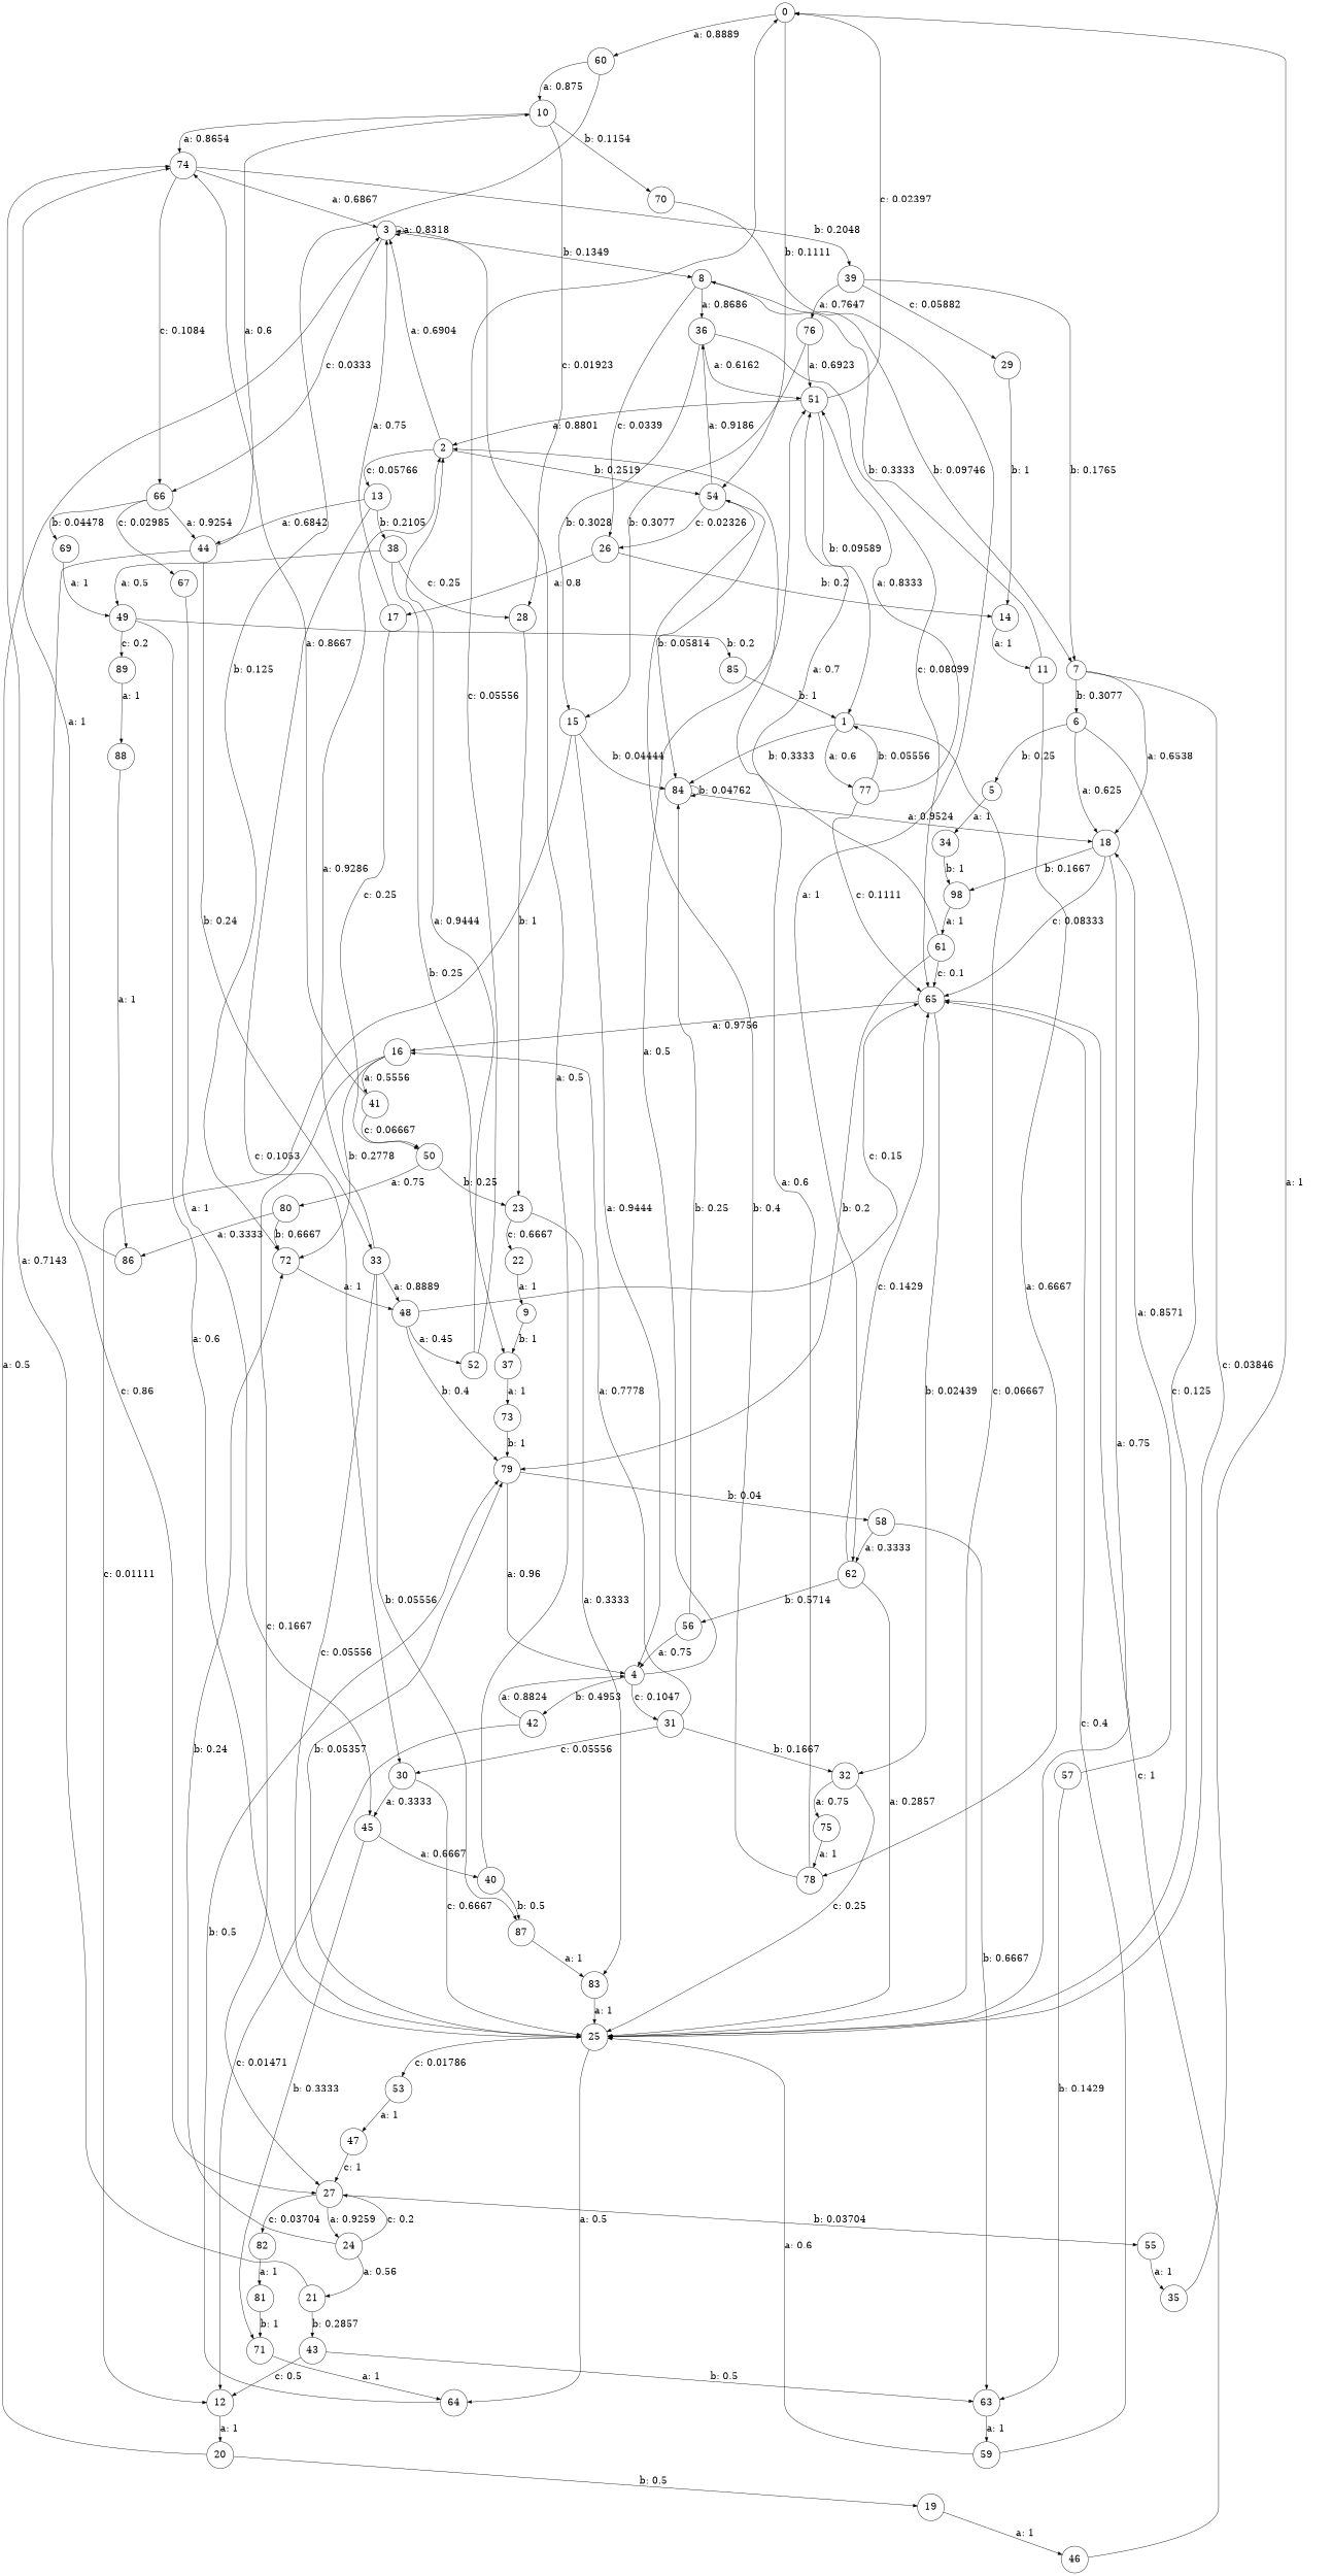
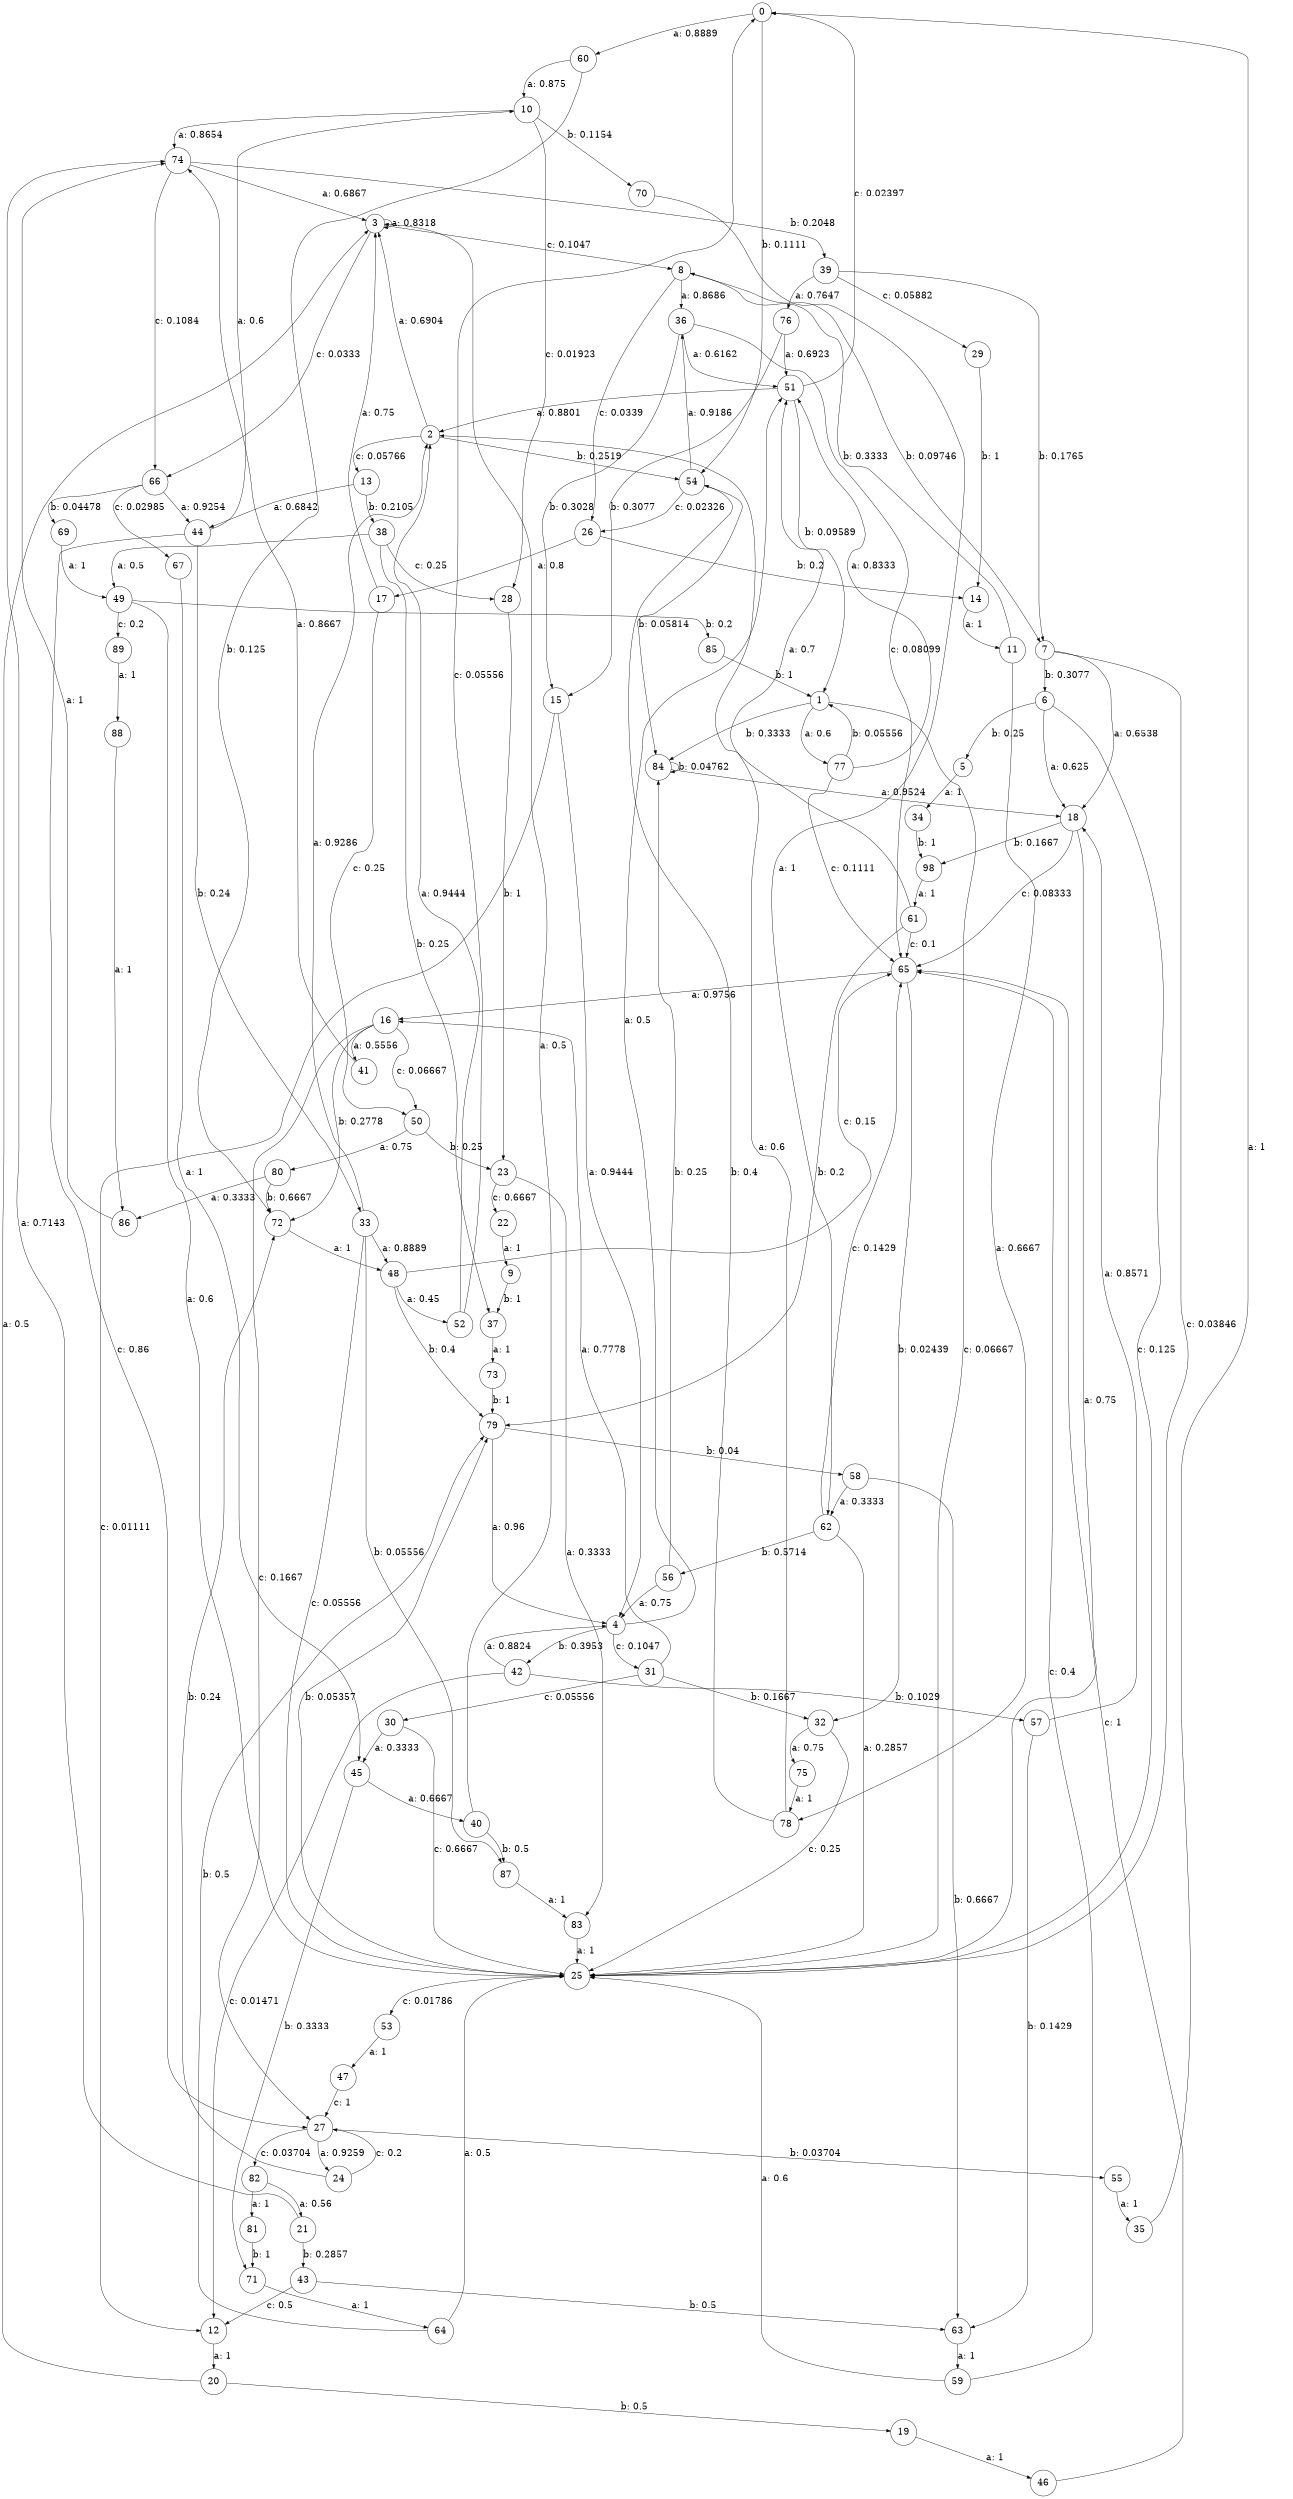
  digraph {
    node [fontsize=24 shape=circle]
    edge [fontsize=24]
    0
    60
    54
    10
    72
    84
    36
    26
    74
    70
    28
    48
    18
    51
    65
    15
    14
    17
    1
    77
    25
    79
    53
    2
    16
    32
    n27 [label=98]
    3
    13
    4
    58
    47
    8
    66
    44
    38
    30
    7
    69
    67
    27
    33
    37
    49
    45
    6
    42
    31
    12
    57
    20
    63
    41
    75
    5
    34
    61
    11
    50
    9
    73
    39
    62
    23
    29
    76
    56
    22
    83
    78
    19
    46
    24
    55
    82
    87
    85
    89
    40
    71
    80
    52
    21
    35
    81
    86
    43
    59
    64
    88
    0 -> 60 [label="a: 0.8889   "]
    0 -> 54 [label="b: 0.1111   "]
    60 -> 10 [label="a: 0.875    "]
    60 -> 72 [label="b: 0.125    "]
    54 -> 84 [label="b: 0.05814  "]
    54 -> 36 [label="a: 0.9186   "]
    54 -> 26 [label="c: 0.02326  "]
    10 -> 74 [label="a: 0.8654   "]
    10 -> 70 [label="b: 0.1154   "]
    10 -> 28 [label="c: 0.01923  "]
    72 -> 48 [label="a: 1        "]
    84 -> 84 [label="b: 0.04762  "]
    84 -> 18 [label="a: 0.9524   "]
    36 -> 51 [label="a: 0.6162   "]
    36 -> 65 [label="c: 0.08099  "]
    36 -> 15 [label="b: 0.3028   "]
    26 -> 14 [label="b: 0.2      "]
    26 -> 17 [label="a: 0.8      "]
    74 -> 3 [label="a: 0.6867   "]
    74 -> 66 [label="c: 0.1084   "]
    74 -> 39 [label="b: 0.2048   "]
    70 -> 62 [label="a: 1        "]
    28 -> 23 [label="b: 1        "]
    48 -> 65 [label="c: 0.15     "]
    48 -> 79 [label="b: 0.4      "]
    48 -> 52 [label="a: 0.45     "]
    18 -> 65 [label="c: 0.08333  "]
    18 -> 25 [label="a: 0.75     "]
    18 -> n27 [label="b: 0.1667   "]
    51 -> 0 [label="c: 0.02397  "]
    51 -> 1 [label="b: 0.09589  "]
    51 -> 2 [label="a: 0.8801   "]
    65 -> 16 [label="a: 0.9756   "]
    65 -> 32 [label="b: 0.02439  "]
-   15 -> 84 [label="b: 0.04444  "]
    15 -> 4 [label="a: 0.9444   "]
    15 -> 12 [label="c: 0.01111  "]
    14 -> 11 [label="a: 1        "]
    17 -> 3 [label="a: 0.75     "]
    17 -> 50 [label="c: 0.25     "]
    1 -> 84 [label="b: 0.3333   "]
    1 -> 77 [label="a: 0.6      "]
    1 -> 25 [label="c: 0.06667  "]
    77 -> 51 [label="a: 0.8333   "]
    77 -> 65 [label="c: 0.1111   "]
    77 -> 1 [label="b: 0.05556  "]
    25 -> 79 [label="b: 0.05357  "]
    25 -> 53 [label="c: 0.01786  "]
    79 -> 4 [label="a: 0.96     "]
    79 -> 58 [label="b: 0.04     "]
    53 -> 47 [label="a: 1        "]
    2 -> 54 [label="b: 0.2519   "]
    2 -> 3 [label="a: 0.6904   "]
    2 -> 13 [label="c: 0.05766  "]
    16 -> 72 [label="b: 0.2778   "]
    16 -> 27 [label="c: 0.1667   "]
    16 -> 41 [label="a: 0.5556   "]
    32 -> 25 [label="c: 0.25     "]
    32 -> 75 [label="a: 0.75     "]
    n27 -> 61 [label="a: 1        "]
    3 -> 3 [label="a: 0.8318   "]
-   3 -> 8 [label="b: 0.1349   "]
+   3 -> 8 [label="c: 0.1047   "]
    3 -> 66 [label="c: 0.0333   "]
    13 -> 44 [label="a: 0.6842   "]
    13 -> 38 [label="b: 0.2105   "]
-   13 -> 30 [label="c: 0.1053   "]
    4 -> 51 [label="a: 0.5      "]
-   4 -> 42 [label="b: 0.4953   "]
+   4 -> 42 [label="b: 0.3953   "]
    4 -> 31 [label="c: 0.1047   "]
    58 -> 63 [label="b: 0.6667   "]
    58 -> 62 [label="a: 0.3333   "]
    47 -> 27 [label="c: 1        "]
    8 -> 36 [label="a: 0.8686   "]
    8 -> 26 [label="c: 0.0339   "]
    8 -> 7 [label="b: 0.09746  "]
    66 -> 44 [label="a: 0.9254   "]
    66 -> 69 [label="b: 0.04478  "]
    66 -> 67 [label="c: 0.02985  "]
    44 -> 10 [label="a: 0.6      "]
    44 -> 27 [label="c: 0.86     "]
    44 -> 33 [label="b: 0.24     "]
    38 -> 28 [label="c: 0.25     "]
    38 -> 37 [label="b: 0.25     "]
    38 -> 49 [label="a: 0.5      "]
    30 -> 25 [label="c: 0.6667   "]
    30 -> 45 [label="a: 0.3333   "]
    7 -> 18 [label="a: 0.6538   "]
    7 -> 25 [label="c: 0.03846  "]
    7 -> 6 [label="b: 0.3077   "]
    69 -> 49 [label="a: 1        "]
    67 -> 45 [label="a: 1        "]
    27 -> 24 [label="a: 0.9259   "]
    27 -> 55 [label="b: 0.03704  "]
    27 -> 82 [label="c: 0.03704  "]
    33 -> 48 [label="a: 0.8889   "]
    33 -> 25 [label="c: 0.05556  "]
    33 -> 2 [label="a: 0.9286   "]
    33 -> 87 [label="b: 0.05556  "]
    37 -> 73 [label="a: 1        "]
    49 -> 25 [label="a: 0.6      "]
    49 -> 85 [label="b: 0.2      "]
    49 -> 89 [label="c: 0.2      "]
    45 -> 40 [label="a: 0.6667   "]
    45 -> 71 [label="b: 0.3333   "]
    6 -> 18 [label="a: 0.625    "]
    6 -> 25 [label="c: 0.125    "]
    6 -> 5 [label="b: 0.25     "]
    42 -> 4 [label="a: 0.8824   "]
    42 -> 12 [label="c: 0.01471  "]
+   42 -> 57 [label="b: 0.1029   "]
    31 -> 16 [label="a: 0.7778   "]
    31 -> 32 [label="b: 0.1667   "]
    31 -> 30 [label="c: 0.05556  "]
    12 -> 20 [label="a: 1        "]
    57 -> 18 [label="a: 0.8571   "]
    57 -> 63 [label="b: 0.1429   "]
    20 -> 3 [label="a: 0.5      "]
    20 -> 19 [label="b: 0.5      "]
    63 -> 59 [label="a: 1        "]
    41 -> 74 [label="a: 0.8667   "]
-   41 -> 50 [label="c: 0.06667  "]
+   16 -> 50 [label="c: 0.06667  "]
    75 -> 78 [label="a: 1        "]
    5 -> 34 [label="a: 1        "]
    34 -> n27 [label="b: 1        "]
    61 -> 51 [label="a: 0.7      "]
    61 -> 65 [label="c: 0.1      "]
    61 -> 79 [label="b: 0.2      "]
    11 -> 8 [label="b: 0.3333   "]
    11 -> 78 [label="a: 0.6667   "]
    50 -> 23 [label="b: 0.25     "]
    50 -> 80 [label="a: 0.75     "]
    9 -> 37 [label="b: 1        "]
    73 -> 79 [label="b: 1        "]
    39 -> 7 [label="b: 0.1765   "]
    39 -> 29 [label="c: 0.05882  "]
    39 -> 76 [label="a: 0.7647   "]
    62 -> 65 [label="c: 0.1429   "]
    62 -> 25 [label="a: 0.2857   "]
    62 -> 56 [label="b: 0.5714   "]
    23 -> 22 [label="c: 0.6667   "]
    23 -> 83 [label="a: 0.3333   "]
    29 -> 14 [label="b: 1        "]
    76 -> 51 [label="a: 0.6923   "]
    76 -> 15 [label="b: 0.3077   "]
    56 -> 84 [label="b: 0.25     "]
    56 -> 4 [label="a: 0.75     "]
    22 -> 9 [label="a: 1        "]
    83 -> 25 [label="a: 1        "]
    78 -> 54 [label="b: 0.4      "]
    78 -> 2 [label="a: 0.6      "]
    19 -> 46 [label="a: 1        "]
    46 -> 65 [label="c: 1        "]
    24 -> 72 [label="b: 0.24     "]
    24 -> 27 [label="c: 0.2      "]
-   24 -> 21 [label="a: 0.56     "]
+   82 -> 21 [label="a: 0.56     "]
    55 -> 35 [label="a: 1        "]
    82 -> 81 [label="a: 1        "]
    87 -> 83 [label="a: 1        "]
    85 -> 1 [label="b: 1        "]
    89 -> 88 [label="a: 1        "]
    40 -> 3 [label="a: 0.5      "]
    40 -> 87 [label="b: 0.5      "]
    71 -> 64 [label="a: 1        "]
    80 -> 72 [label="b: 0.6667   "]
    80 -> 86 [label="a: 0.3333   "]
    52 -> 0 [label="c: 0.05556  "]
    52 -> 2 [label="a: 0.9444   "]
    21 -> 74 [label="a: 0.7143   "]
    21 -> 43 [label="b: 0.2857   "]
    35 -> 0 [label="a: 1        "]
    81 -> 71 [label="b: 1        "]
    86 -> 74 [label="a: 1        "]
    43 -> 12 [label="c: 0.5      "]
    43 -> 63 [label="b: 0.5      "]
    59 -> 65 [label="c: 0.4      "]
    59 -> 25 [label="a: 0.6      "]
-   25 -> 64 [label="a: 0.5      "]
+   64 -> 25 [label="a: 0.5      "]
    64 -> 79 [label="b: 0.5      "]
    88 -> 86 [label="a: 1        "]
  }
